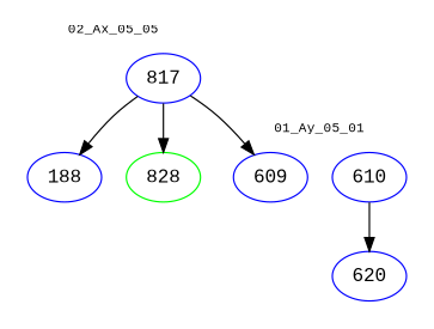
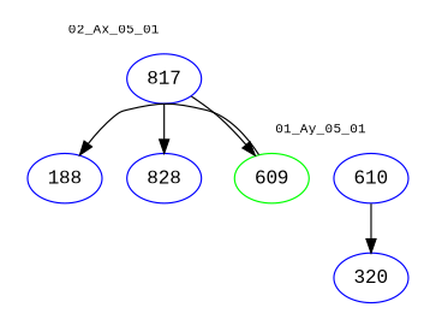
  digraph {
    fontname="Liberation Mono"
    node [color=blue fontname="Liberation Mono"]
    edge [color=black fontname="Liberation Mono"]
    n1 [label=817]
    n2 [label=188]
-   n3 [color=green label=828]
+   n3 [label=828]
    n4 [label=610]
-   n5 [label=609]
-   n6 [label=620]
+   n5 [color=green label=609]
+   n6 [label=320]
    subgraph cluster_1 {
      color=white
      fontsize=10
-     label="02_Ax_05_05"
+     label="02_Ax_05_01"
      n1
      n2
      n3
    }
    subgraph cluster_2 {
      color=white
      fontsize=10
      label="01_Ay_05_01"
      n4
      n5
      n6
    }
-   n1 -> n2
+   n5 -> n2
    n1 -> n3
    n1 -> n5
    n4 -> n6
  }
